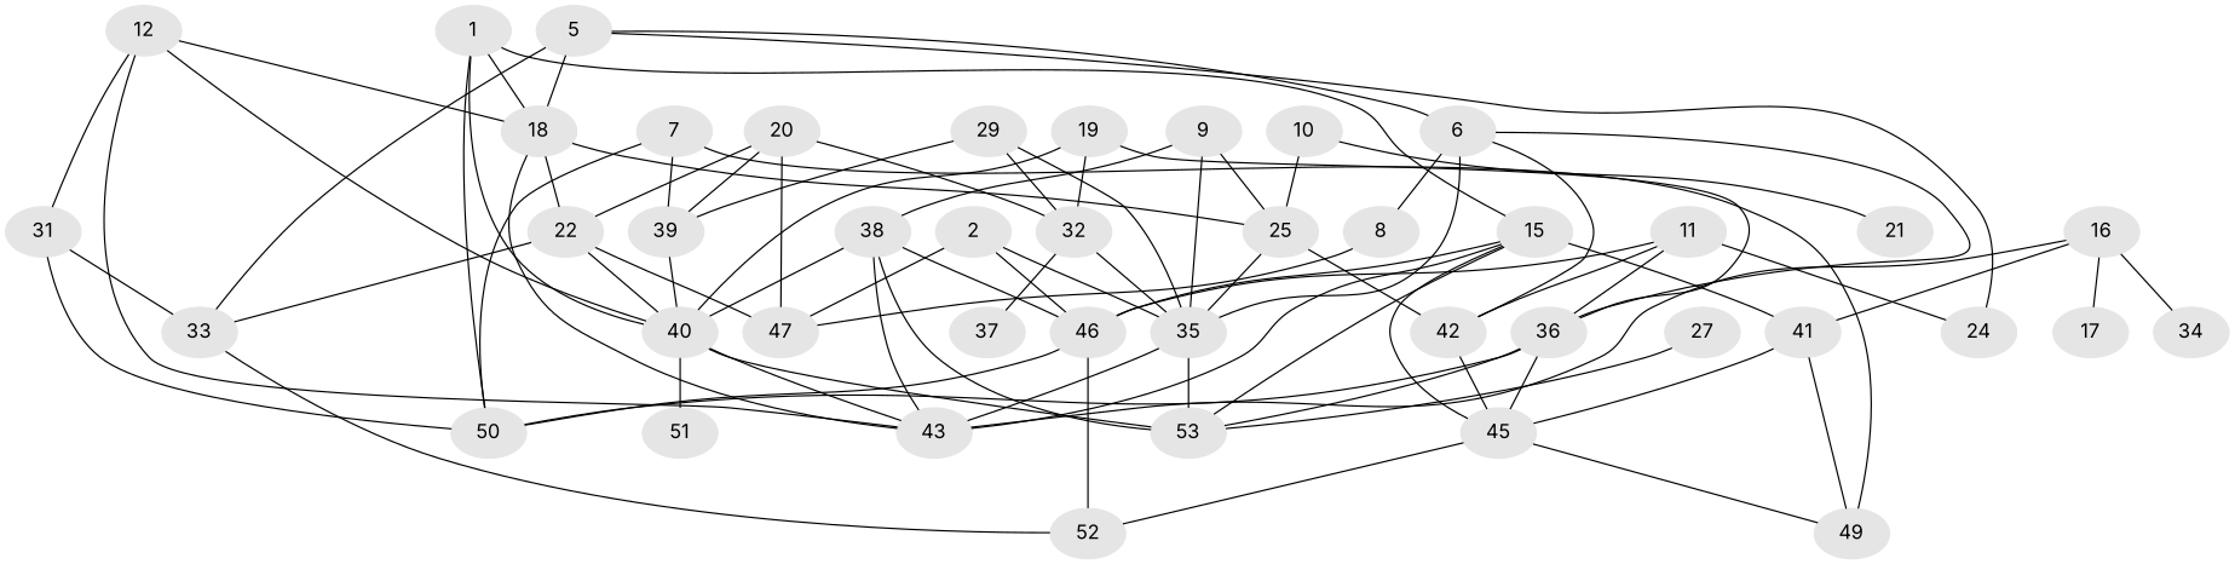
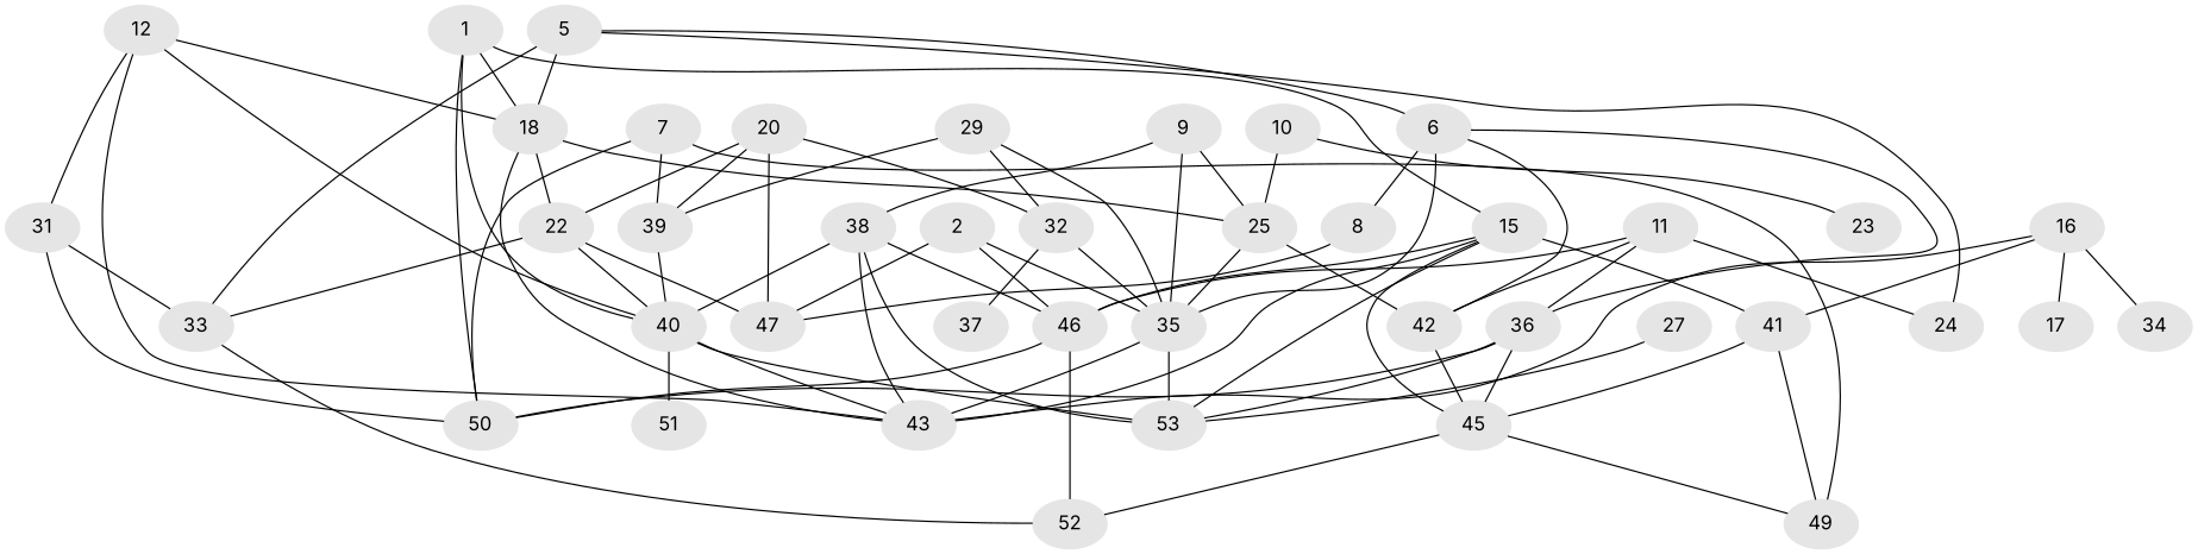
  graph {
    fontname=Inter
    node [color=gray90 fontname=Inter style=filled]
    edge [fontname=Inter weight=1.0]
    1
    15
    18
    40
    50
    46
    43
    41
    45
    53
    25
    22
    51
    2
    35
    47
    52
    9
    38
    5
    6
    24
    33
    8
    36
    42
    7
    39
    49
    10
-   21
+   21 [label=23]
    11
    12
    31
    16
    17
    34
-   19
    32
    37
    20
    27
    29
    1 -- 15 [weight=2.0]
    1 -- 18
    1 -- 40
    1 -- 50
    15 -- 46
    15 -- 43 [weight=2.0]
    15 -- 41
    15 -- 45
    15 -- 53
    18 -- 43
    18 -- 25
    18 -- 22
    40 -- 43 [weight=2.0]
    40 -- 53 [weight=2.0]
    40 -- 51
    46 -- 50
    46 -- 52 [weight=2.0]
    41 -- 45
    41 -- 49
    45 -- 52
    45 -- 49
    25 -- 35
    25 -- 42
    22 -- 40
    22 -- 47
    22 -- 33
    2 -- 46
    2 -- 35
    2 -- 47
    35 -- 43
    35 -- 53
    9 -- 25
    9 -- 35 [weight=2.0]
    9 -- 38
    38 -- 40 [weight=2.0]
    38 -- 46
    38 -- 43
    38 -- 53
    5 -- 18
    5 -- 6
    5 -- 24
    5 -- 33 [weight=2.0]
    6 -- 35
    6 -- 8
    6 -- 36
    6 -- 42
    33 -- 52
    8 -- 47
    36 -- 50
    36 -- 45
    36 -- 53
    42 -- 45
    7 -- 50
    7 -- 39
    7 -- 49 [weight=2.0]
    39 -- 40
    10 -- 25
    10 -- 21
    11 -- 46
    11 -- 24
    11 -- 36
    11 -- 42
    12 -- 18
    12 -- 40
    12 -- 43
    12 -- 31
    31 -- 50
    31 -- 33
    16 -- 43 [weight=2.0]
    16 -- 41
    16 -- 17
    16 -- 34
-   19 -- 40
-   19 -- 36
-   19 -- 32
    32 -- 35
    32 -- 37
    20 -- 22
    20 -- 47
    20 -- 39
    20 -- 32
    27 -- 53
    29 -- 35
    29 -- 39
    29 -- 32
  }
